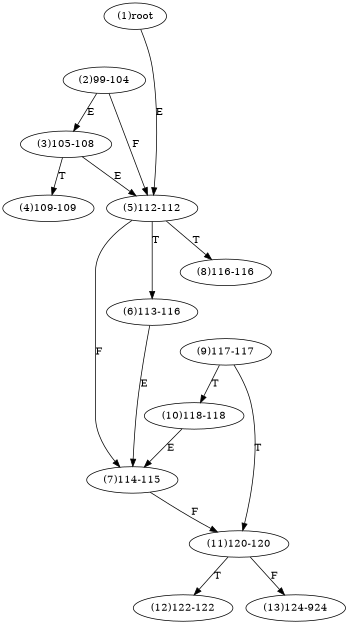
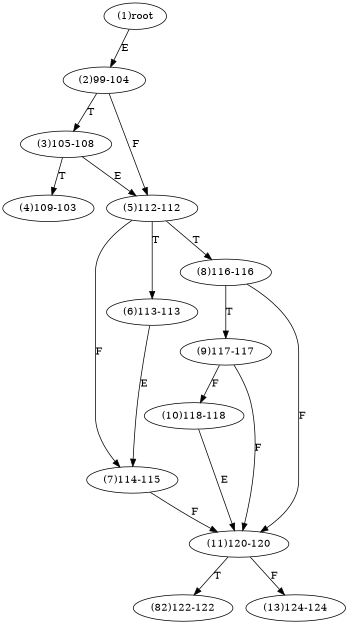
  digraph {
    n1 [label="(1)root"]
    n2 [label="(2)99-104"]
    n3 [label="(3)105-108"]
    n4 [label="(5)112-112"]
-   n5 [label="(4)109-109"]
-   n6 [label="(6)113-116"]
+   n5 [label="(4)109-103"]
+   n6 [label="(6)113-113"]
    n7 [label="(7)114-115"]
    n8 [label="(8)116-116"]
    n9 [label="(11)120-120"]
    n10 [label="(9)117-117"]
-   n11 [label="(12)122-122"]
-   n12 [label="(13)124-924"]
+   n11 [label="(82)122-122"]
+   n12 [label="(13)124-124"]
    n13 [label="(10)118-118"]
-   n1 -> n4 [label=E]
-   n2 -> n3 [label=E]
+   n1 -> n2 [label=E]
+   n2 -> n3 [label=T]
    n2 -> n4 [label=F]
    n3 -> n4 [label=E]
    n3 -> n5 [label=T]
    n4 -> n6 [label=T]
    n4 -> n7 [label=F]
    n4 -> n8 [label=T]
    n6 -> n7 [label=E]
    n7 -> n9 [label=F]
+   n8 -> n9 [label=F]
+   n8 -> n10 [label=T]
    n9 -> n11 [label=T]
    n9 -> n12 [label=F]
-   n10 -> n9 [label=T]
-   n10 -> n13 [label=T]
-   n13 -> n7 [label=E]
+   n10 -> n9 [label=F]
+   n10 -> n13 [label=F]
+   n13 -> n9 [label=E]
  }
